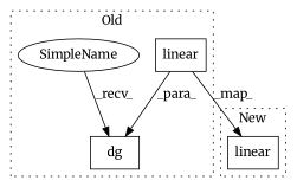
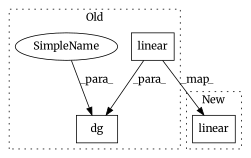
  digraph {
    fontname=Merriweather
    node [a=32 l="7,1" shape=box fontname=Merriweather]
    edge [fontname=Merriweather]
    n1 [label=linear s="2853,2861"]
    n2 [l="3,1" label=dg s="2845,2862"]
    n3 [a=42 l=4 label=SimpleName s=2840 shape=ellipse]
    n4 [label=linear s="779,787"]
    subgraph cluster_1 {
      label=Old
      style=dotted
      n1
      n2
      n3
    }
    subgraph cluster_2 {
      label=New
      style=dotted
      n4
    }
    n1 -> n2 [label=_para_]
    n1 -> n4 [label=_map_]
-   n3 -> n2 [label=_recv_]
+   n3 -> n2 [label=_para_]
  }
